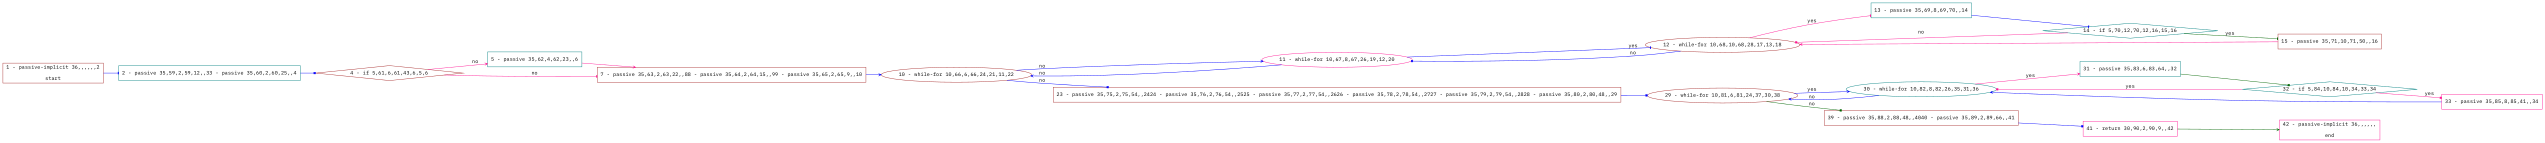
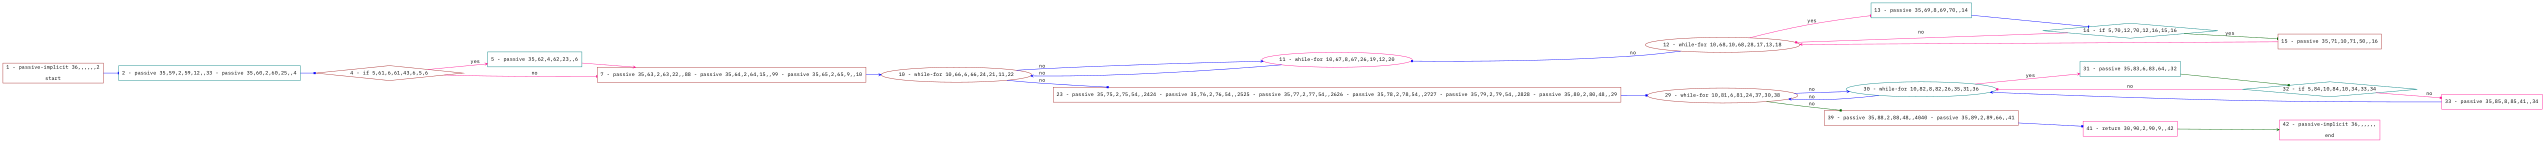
  digraph {
    bgcolor=white
    compound=true
    fillcolor="#FFFFCC"
    fontname="IBM Plex Mono"
    fontsize=12
    pack=true
    packmode=clust
    rankdir=LR
    style="rounded,filled"
    node [color=brown compound=true fillcolor="#ffffff" fixedsize=false fontname="IBM Plex Mono" fontsize=12 node_initialized=no shape=box style=filled]
    edge [arrowhead=vee arrowsize=0.5 arrowtail=none color=blue compound=true dir=forward fontcolor=black fontname="IBM Plex Mono" fontsize=12]
    n1 [color=teal label="2 - passive 35,59,2,59,12,,33 - passive 35,60,2,60,25,,4"]
    n2 [label="4 - if 5,61,6,61,43,6,5,6" shape=diamond]
    n3 [color=teal label="5 - passive 35,62,4,62,23,,6"]
    n4 [label="7 - passive 35,63,2,63,22,,88 - passive 35,64,2,64,15,,99 - passive 35,65,2,65,9,,10"]
    n5 [label="1 - passive-implicit 36,,,,,,2\n\nstart"]
    n6 [label="10 - while-for 10,66,6,66,24,21,11,22" shape=oval]
    n7 [color=deeppink label="11 - while-for 10,67,8,67,26,19,12,20" shape=oval]
    n8 [label="23 - passive 35,75,2,75,54,,2424 - passive 35,76,2,76,54,,2525 - passive 35,77,2,77,54,,2626 - passive 35,78,2,78,54,,2727 - passive 35,79,2,79,54,,2828 - passive 35,80,2,80,48,,29"]
    n9 [label="12 - while-for 10,68,10,68,28,17,13,18" shape=oval]
    n10 [label="29 - while-for 10,81,6,81,24,37,30,38" shape=oval]
    n11 [color=teal label="13 - passive 35,69,8,69,70,,14"]
    n12 [color=teal label="30 - while-for 10,82,8,82,26,35,31,36" shape=oval]
    n13 [label="39 - passive 35,88,2,88,48,,4040 - passive 35,89,2,89,66,,41"]
    n14 [color=teal label="14 - if 5,70,12,70,12,16,15,16" shape=diamond]
    n15 [label="15 - passive 35,71,10,71,50,,16"]
    n16 [color=teal label="31 - passive 35,83,6,83,64,,32"]
    n17 [color=deeppink label="41 - return 30,90,2,90,9,,42"]
    n18 [color=teal label="32 - if 5,84,10,84,10,34,33,34" shape=diamond]
    n19 [color=deeppink label="42 - passive-implicit 36,,,,,,\n\nend"]
    n20 [color=deeppink label="33 - passive 35,85,8,85,41,,34"]
    n1 -> n2 [arrowhead=box]
-   n2 -> n3 [color=deeppink label=no]
+   n2 -> n3 [color=deeppink label=yes]
    n2 -> n4 [arrowhead=tee color=deeppink label=no]
    n3 -> n4 [color=deeppink]
    n4 -> n6
    n5 -> n1 [arrowhead=tee]
    n6 -> n7 [label=no]
    n6 -> n8 [arrowhead=box label=no]
    n7 -> n6 [label=no]
-   n7 -> n9 [arrowhead=tee label=yes]
    n8 -> n10 [arrowhead=box]
    n9 -> n7 [arrowhead=box label=no]
    n9 -> n11 [arrowhead=tee color=deeppink label=yes]
-   n10 -> n12 [label=yes]
+   n10 -> n12 [label=no]
    n10 -> n13 [arrowhead=box color=darkgreen label=no]
    n11 -> n14 [arrowhead=tee]
    n12 -> n10 [label=no]
    n12 -> n16 [color=deeppink label=yes]
    n13 -> n17 [arrowhead=box]
    n14 -> n9 [arrowhead=box color=deeppink label=no]
    n14 -> n15 [arrowhead=tee color=darkgreen label=yes]
    n15 -> n9 [color=deeppink]
    n16 -> n18 [arrowhead=box color=darkgreen]
    n17 -> n19 [color=darkgreen]
-   n18 -> n12 [arrowhead=box color=deeppink label=yes]
-   n18 -> n20 [arrowhead=box color=deeppink label=yes]
+   n18 -> n12 [arrowhead=box color=deeppink label=no]
+   n18 -> n20 [arrowhead=box color=deeppink label=no]
    n20 -> n12
  }
